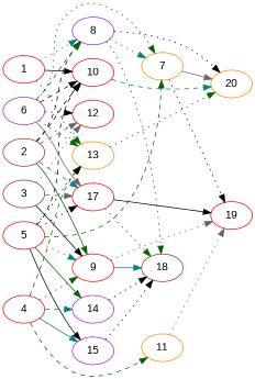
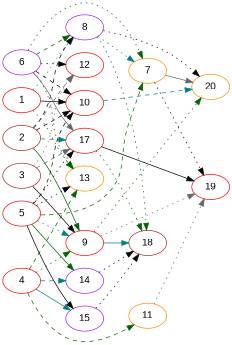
  digraph {
    fontname="Liberation Sans"
    rankdir=LR
    node [alpha=0.09 color=red fontname="Liberation Sans"]
    edge [color=black fontname="Liberation Sans" style=dotted]
    1 [alpha=0.02 expect_size=17482752]
    8 [alpha=0.04 color=purple expect_size=31428608]
    10 [expect_size=9013248]
    13 [alpha=0.12 color=darkorange expect_size=45974528]
    20 [alpha=0.04 color=darkorange expect_size=45793280]
    18 [alpha=0.02 color=brown expect_size=13094912]
    7 [alpha=0.12 color=darkorange expect_size=14302208]
    19 [alpha=0.11 expect_size=23357440]
    2 [color=brown expect_size=34386944]
    9 [alpha=0.10 expect_size=30132224]
    12 [alpha=0.16 expect_size=25809920]
    17 [alpha=0.14 expect_size=31472640]
    3 [alpha=0.14 color=brown expect_size=27420672]
    4 [alpha=0.05 expect_size=18483200]
    11 [alpha=0.11 color=darkorange expect_size=21837824]
    14 [alpha=0.05 color=purple expect_size=31638528]
    15 [color=purple expect_size=42402816]
    5 [alpha=0.20 expect_size=26001408]
    6 [alpha=0.15 color=purple expect_size=50448384]
    1 -> 8 [color=teal]
    1 -> 10 [style=solid]
    1 -> 13 [color=darkgreen]
    8 -> 20
    8 -> 18 [color=darkgreen]
    8 -> 7 [color=teal]
    10 -> 20 [color=teal style=dashed]
    7 -> 20 [color=gray40 style=solid]
    7 -> 19
    2 -> 8 [style=dashed]
    2 -> 10 [style=dashed]
    2 -> 9 [color=darkgreen style=solid]
    2 -> 12 [color=gray40 style=dashed]
    2 -> 17 [color=teal style=dashed]
-   13 -> 20 [color=darkgreen]
+   9 -> 20 [color=darkgreen]
    9 -> 18 [color=teal style=solid]
    9 -> 19 [color=gray40]
    17 -> 18 [color=darkgreen]
    17 -> 19 [style=solid]
    3 -> 9 [style=solid]
    3 -> 12 [color=gray40]
    3 -> 17 [color=gray40 style=dashed]
    4 -> 13 [color=darkgreen style=dashed]
    4 -> 9 [color=darkgreen]
    4 -> 11 [color=darkgreen style=dashed]
    4 -> 14 [color=teal style=dashed]
    4 -> 15 [color=teal style=solid]
    11 -> 19 [color=gray40]
    14 -> 18
    15 -> 18
    5 -> 10 [style=dashed]
    5 -> 13
    5 -> 7 [color=darkgreen style=dashed]
    5 -> 9 [color=teal]
    5 -> 17
    5 -> 14 [color=darkgreen style=solid]
    5 -> 15 [style=solid]
    6 -> 8 [color=darkgreen style=dashed]
    6 -> 10 [style=dashed]
    6 -> 13 [color=darkgreen]
    6 -> 7 [color=darkgreen]
    6 -> 12
    6 -> 17 [color=gray40 style=solid]
  }
